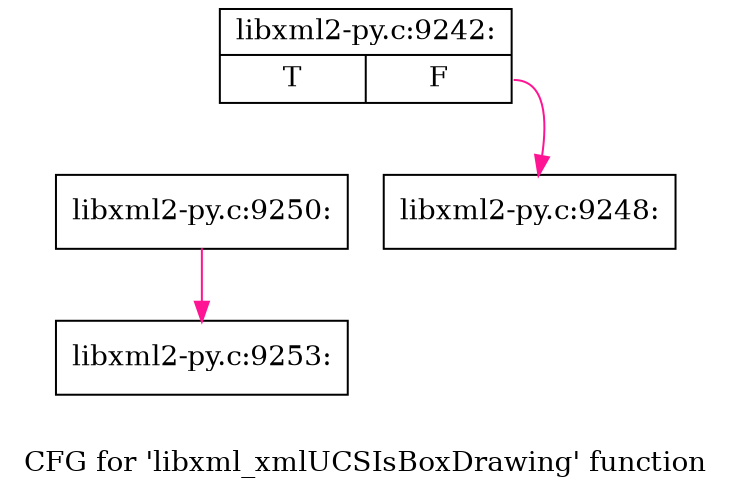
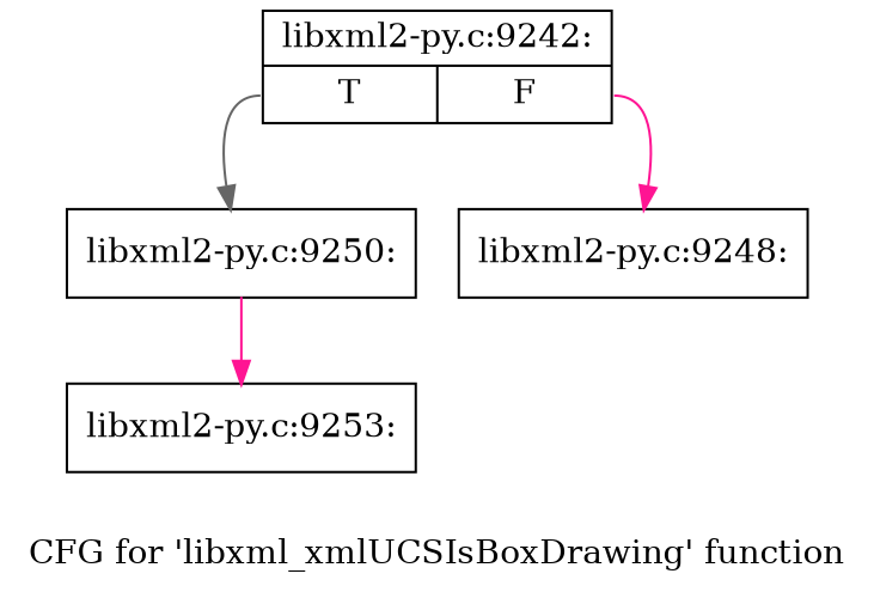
  digraph {
    label="CFG for 'libxml_xmlUCSIsBoxDrawing' function"
    node [shape=record]
    edge [color=deeppink]
    n1 [label="{libxml2-py.c:9242:|{<s0>T|<s1>F}}"]
    n2 [label="{libxml2-py.c:9250:}"]
    n3 [label="{libxml2-py.c:9248:}"]
    n4 [label="{libxml2-py.c:9253:}"]
+   n1 -> n2 [color=gray40 tailport=s0]
    n1 -> n3 [tailport=s1]
    n2 -> n4
  }
